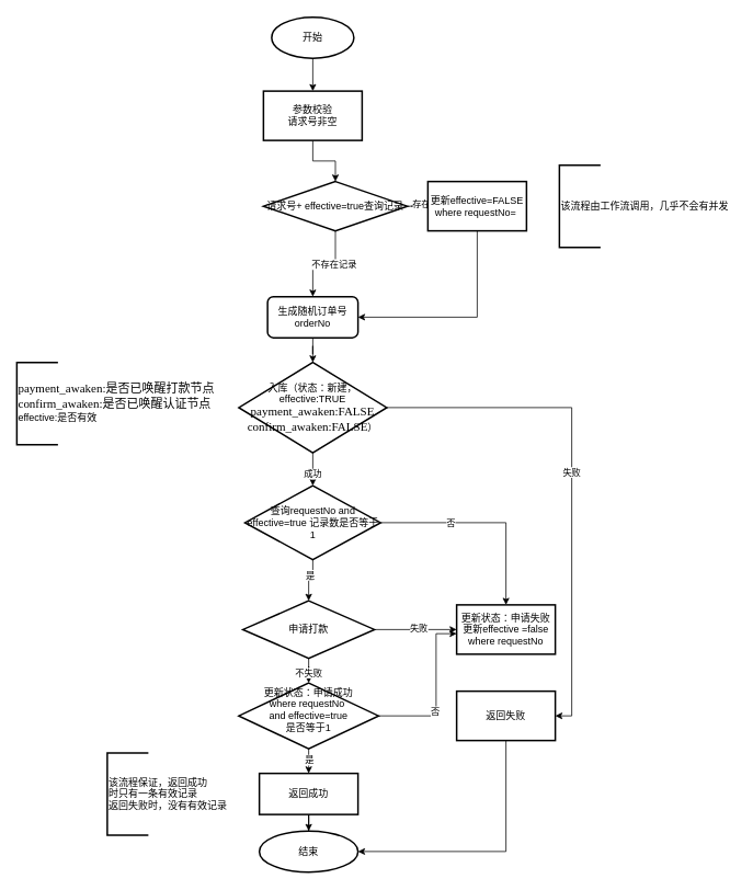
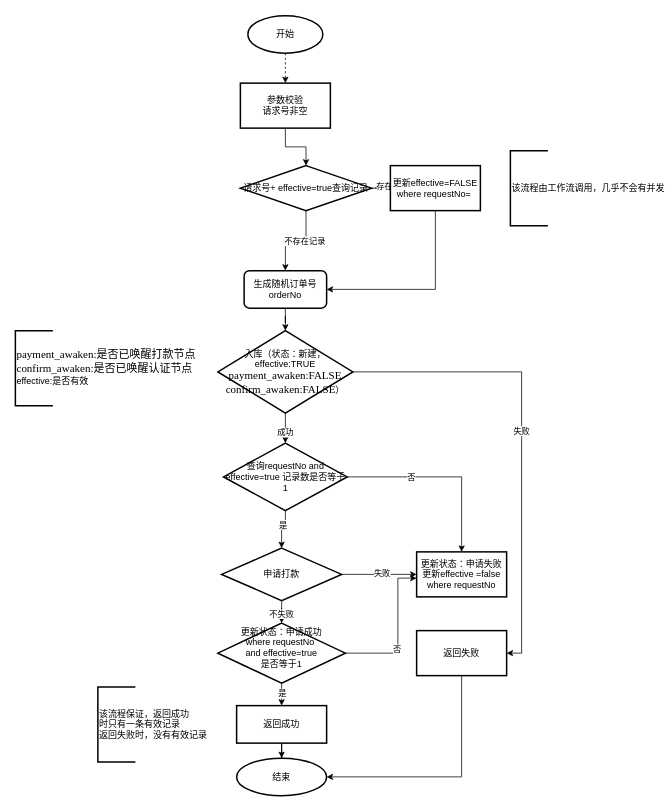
  <mxCell id="0" />
  <mxCell id="1" parent="0" />
- <mxCell id="2" value="" style="edgeStyle=orthogonalEdgeStyle;rounded=0;orthogonalLoop=1;jettySize=auto;html=1;" edge="1" parent="1" source="3" target="43"><mxGeometry relative="1" as="geometry" /></mxCell>
+ <mxCell id="2" value="" style="edgeStyle=orthogonalEdgeStyle;rounded=0;orthogonalLoop=1;jettySize=auto;html=1;dashed=1;" edge="1" parent="1" source="3" target="43"><mxGeometry relative="1" as="geometry" /></mxCell>
  <mxCell id="3" value="开始" style="strokeWidth=2;html=1;shape=mxgraph.flowchart.start_1;whiteSpace=wrap;" parent="1" vertex="1"><mxGeometry x="330" y="20" width="100" height="50" as="geometry" /></mxCell>
  <mxCell id="4" value="" style="edgeStyle=orthogonalEdgeStyle;rounded=0;orthogonalLoop=1;jettySize=auto;html=1;entryX=0.5;entryY=0;entryDx=0;entryDy=0;entryPerimeter=0;" edge="1" parent="1" source="5" target="10"><mxGeometry relative="1" as="geometry"><mxPoint x="380" y="480" as="targetPoint" /></mxGeometry></mxCell>
  <mxCell id="5" value="生成随机订单号orderNo" style="rounded=1;whiteSpace=wrap;html=1;absoluteArcSize=1;arcSize=14;strokeWidth=2;" vertex="1" parent="1"><mxGeometry x="325" y="360" width="110" height="50" as="geometry" /></mxCell>
  <mxCell id="6" value="" style="edgeStyle=orthogonalEdgeStyle;rounded=0;orthogonalLoop=1;jettySize=auto;html=1;entryX=1;entryY=0.5;entryDx=0;entryDy=0;" edge="1" parent="1" source="10" target="32"><mxGeometry relative="1" as="geometry"><mxPoint x="560" y="495" as="targetPoint" /></mxGeometry></mxCell>
  <mxCell id="7" value="失败" style="edgeLabel;html=1;align=center;verticalAlign=middle;resizable=0;points=[];" vertex="1" connectable="0" parent="6"><mxGeometry x="-0.022" y="-1" relative="1" as="geometry"><mxPoint as="offset" /></mxGeometry></mxCell>
  <mxCell id="8" value="" style="edgeStyle=orthogonalEdgeStyle;rounded=0;orthogonalLoop=1;jettySize=auto;html=1;entryX=0.5;entryY=0;entryDx=0;entryDy=0;entryPerimeter=0;" edge="1" parent="1" source="10" target="40"><mxGeometry relative="1" as="geometry"><mxPoint x="380" y="580" as="targetPoint" /></mxGeometry></mxCell>
  <mxCell id="9" value="成功" style="edgeLabel;html=1;align=center;verticalAlign=middle;resizable=0;points=[];" vertex="1" connectable="0" parent="8"><mxGeometry x="0.24" y="-1" relative="1" as="geometry"><mxPoint as="offset" /></mxGeometry></mxCell>
  <mxCell id="10" value="&lt;span&gt;入库（状态：新建，effective:TRUE&lt;br&gt;&lt;/span&gt;&lt;span style=&quot;text-align: justify ; font-family: &amp;#34;songti sc regular&amp;#34; ; font-size: 11pt&quot;&gt;p&lt;/span&gt;&lt;span style=&quot;text-align: justify ; font-family: &amp;#34;songti sc regular&amp;#34; ; font-size: 11pt&quot;&gt;ayment&lt;/span&gt;&lt;span style=&quot;text-align: justify ; font-family: &amp;#34;songti sc regular&amp;#34; ; font-size: 11pt&quot;&gt;_&lt;/span&gt;&lt;span style=&quot;text-align: justify ; font-family: &amp;#34;songti sc regular&amp;#34; ; font-size: 11pt&quot;&gt;a&lt;/span&gt;&lt;span style=&quot;text-align: justify ; font-family: &amp;#34;songti sc regular&amp;#34; ; font-size: 11pt&quot;&gt;waken:FALSE&lt;br&gt;&lt;/span&gt;&lt;span style=&quot;text-align: justify ; font-family: &amp;#34;songti sc regular&amp;#34; ; font-size: 11pt&quot;&gt;confirm&lt;/span&gt;&lt;span style=&quot;text-align: justify ; font-family: &amp;#34;songti sc regular&amp;#34; ; font-size: 11pt&quot;&gt;_a&lt;/span&gt;&lt;span style=&quot;text-align: justify ; font-family: &amp;#34;songti sc regular&amp;#34; ; font-size: 11pt&quot;&gt;waken:FALSE&lt;/span&gt;&lt;span&gt;）&lt;/span&gt;" style="strokeWidth=2;html=1;shape=mxgraph.flowchart.decision;whiteSpace=wrap;" vertex="1" parent="1"><mxGeometry x="290" y="440" width="180" height="110" as="geometry" /></mxCell>
  <mxCell id="11" value="" style="edgeStyle=orthogonalEdgeStyle;rounded=0;orthogonalLoop=1;jettySize=auto;html=1;entryX=0.5;entryY=0;entryDx=0;entryDy=0;entryPerimeter=0;" edge="1" parent="1" source="15" target="35"><mxGeometry relative="1" as="geometry"><mxPoint x="375" y="840" as="targetPoint" /></mxGeometry></mxCell>
  <mxCell id="12" value="不失败" style="edgeLabel;html=1;align=center;verticalAlign=middle;resizable=0;points=[];" vertex="1" connectable="0" parent="11"><mxGeometry x="-0.318" y="-1" relative="1" as="geometry"><mxPoint as="offset" /></mxGeometry></mxCell>
  <mxCell id="13" value="" style="edgeStyle=orthogonalEdgeStyle;rounded=0;orthogonalLoop=1;jettySize=auto;html=1;" edge="1" parent="1" source="15" target="18"><mxGeometry relative="1" as="geometry" /></mxCell>
  <mxCell id="14" value="失败" style="edgeLabel;html=1;align=center;verticalAlign=middle;resizable=0;points=[];" vertex="1" connectable="0" parent="13"><mxGeometry x="0.06" y="3" relative="1" as="geometry"><mxPoint as="offset" /></mxGeometry></mxCell>
  <mxCell id="15" value="&lt;span&gt;申请打款&lt;/span&gt;" style="strokeWidth=2;html=1;shape=mxgraph.flowchart.decision;whiteSpace=wrap;" vertex="1" parent="1"><mxGeometry x="295" y="730" width="160" height="70" as="geometry" /></mxCell>
  <mxCell id="16" value="" style="edgeStyle=orthogonalEdgeStyle;rounded=0;orthogonalLoop=1;jettySize=auto;html=1;exitX=0.5;exitY=1;exitDx=0;exitDy=0;exitPerimeter=0;" edge="1" parent="1" source="35" target="20"><mxGeometry relative="1" as="geometry"><mxPoint x="375" y="900" as="sourcePoint" /></mxGeometry></mxCell>
  <mxCell id="17" value="是" style="edgeLabel;html=1;align=center;verticalAlign=middle;resizable=0;points=[];" vertex="1" connectable="0" parent="16"><mxGeometry x="0.32" relative="1" as="geometry"><mxPoint as="offset" /></mxGeometry></mxCell>
  <mxCell id="18" value="更新状态：申请失败&lt;br&gt;更新effective =false where requestNo" style="whiteSpace=wrap;html=1;strokeWidth=2;" vertex="1" parent="1"><mxGeometry x="555" y="735" width="120" height="60" as="geometry" /></mxCell>
  <mxCell id="19" value="" style="edgeStyle=orthogonalEdgeStyle;rounded=0;orthogonalLoop=1;jettySize=auto;html=1;" edge="1" parent="1" source="20" target="21"><mxGeometry relative="1" as="geometry" /></mxCell>
  <mxCell id="20" value="返回成功" style="whiteSpace=wrap;html=1;strokeWidth=2;" vertex="1" parent="1"><mxGeometry x="315" y="940" width="120" height="50" as="geometry" /></mxCell>
  <mxCell id="21" value="结束" style="ellipse;whiteSpace=wrap;html=1;strokeWidth=2;" vertex="1" parent="1"><mxGeometry x="315" y="1010" width="120" height="50" as="geometry" /></mxCell>
  <mxCell id="22" value="&lt;p class=&quot;MsoNormal&quot; style=&quot;margin: 0pt 0pt 0.0pt ; text-align: justify ; font-family: &amp;#34;times new roman&amp;#34; ; font-size: 10.5pt&quot;&gt;&lt;span style=&quot;font-family: &amp;#34;songti sc regular&amp;#34; ; font-size: 11pt&quot;&gt;p&lt;/span&gt;&lt;span style=&quot;font-family: &amp;#34;songti sc regular&amp;#34; ; font-size: 11pt&quot;&gt;ayment&lt;/span&gt;&lt;span style=&quot;font-family: &amp;#34;songti sc regular&amp;#34; ; font-size: 11pt&quot;&gt;_&lt;/span&gt;&lt;span style=&quot;font-family: &amp;#34;songti sc regular&amp;#34; ; font-size: 11pt&quot;&gt;a&lt;/span&gt;&lt;span style=&quot;font-family: &amp;#34;songti sc regular&amp;#34; ; font-size: 11pt&quot;&gt;waken&lt;/span&gt;&lt;span style=&quot;font-family: &amp;#34;songti sc regular&amp;#34; ; font-size: 11pt&quot;&gt;:是否已唤醒打款节点&lt;/span&gt;&lt;/p&gt;&lt;p class=&quot;MsoNormal&quot; style=&quot;margin: 0pt 0pt 0.0pt ; text-align: justify ; font-family: &amp;#34;times new roman&amp;#34; ; font-size: 10.5pt&quot;&gt;&lt;span style=&quot;font-family: &amp;#34;songti sc regular&amp;#34; ; font-size: 11pt&quot;&gt;confirm&lt;/span&gt;&lt;span style=&quot;font-family: &amp;#34;songti sc regular&amp;#34; ; font-size: 11pt&quot;&gt;_a&lt;/span&gt;&lt;span style=&quot;font-family: &amp;#34;songti sc regular&amp;#34; ; font-size: 11pt&quot;&gt;waken:是否已唤醒认证节点&lt;/span&gt;&lt;/p&gt;&lt;p class=&quot;MsoNormal&quot; style=&quot;margin: 0pt 0pt 0.0pt ; text-align: justify ; font-family: &amp;#34;times new roman&amp;#34; ; font-size: 10.5pt&quot;&gt;&lt;span style=&quot;font-family: &amp;#34;helvetica&amp;#34; ; font-size: 12px ; text-align: center&quot;&gt;effective:是否有效&lt;/span&gt;&lt;span style=&quot;font-family: &amp;#34;songti sc regular&amp;#34; ; font-size: 11pt&quot;&gt;&lt;br&gt;&lt;/span&gt;&lt;/p&gt;" style="strokeWidth=2;html=1;shape=mxgraph.flowchart.annotation_1;align=left;pointerEvents=1;" vertex="1" parent="1"><mxGeometry x="20" y="440" width="50" height="100" as="geometry" /></mxCell>
  <mxCell id="23" value="" style="edgeStyle=orthogonalEdgeStyle;rounded=0;orthogonalLoop=1;jettySize=auto;html=1;" edge="1" parent="1" source="27" target="29"><mxGeometry relative="1" as="geometry" /></mxCell>
  <mxCell id="24" value="存在" style="edgeLabel;html=1;align=center;verticalAlign=middle;resizable=0;points=[];" vertex="1" connectable="0" parent="23"><mxGeometry x="-0.125" y="-3" relative="1" as="geometry"><mxPoint as="offset" /></mxGeometry></mxCell>
  <mxCell id="25" style="edgeStyle=orthogonalEdgeStyle;rounded=0;orthogonalLoop=1;jettySize=auto;html=1;exitX=0.5;exitY=1;exitDx=0;exitDy=0;exitPerimeter=0;entryX=0.5;entryY=0;entryDx=0;entryDy=0;" edge="1" parent="1" source="27" target="5"><mxGeometry relative="1" as="geometry" /></mxCell>
  <mxCell id="26" value="不存在记录" style="edgeLabel;html=1;align=center;verticalAlign=middle;resizable=0;points=[];" vertex="1" connectable="0" parent="25"><mxGeometry x="-0.225" relative="1" as="geometry"><mxPoint as="offset" /></mxGeometry></mxCell>
  <mxCell id="27" value="&lt;span&gt;请求号+&lt;/span&gt;&lt;span style=&quot;font-family: &amp;#34;helvetica&amp;#34;&quot;&gt;&amp;nbsp;effective=true查询记录&lt;/span&gt;" style="strokeWidth=2;html=1;shape=mxgraph.flowchart.decision;whiteSpace=wrap;" vertex="1" parent="1"><mxGeometry x="320" y="220" width="175" height="60" as="geometry" /></mxCell>
  <mxCell id="28" style="edgeStyle=orthogonalEdgeStyle;rounded=0;orthogonalLoop=1;jettySize=auto;html=1;exitX=0.5;exitY=1;exitDx=0;exitDy=0;entryX=1;entryY=0.5;entryDx=0;entryDy=0;" edge="1" parent="1" source="29" target="5"><mxGeometry relative="1" as="geometry" /></mxCell>
  <mxCell id="29" value="更新effective=FALSE where requestNo=&amp;nbsp;" style="whiteSpace=wrap;html=1;strokeWidth=2;" vertex="1" parent="1"><mxGeometry x="520" y="220" width="120" height="60" as="geometry" /></mxCell>
  <mxCell id="30" value="该流程由工作流调用，几乎不会有并发" style="strokeWidth=2;html=1;shape=mxgraph.flowchart.annotation_1;align=left;pointerEvents=1;" vertex="1" parent="1"><mxGeometry x="680" y="200" width="50" height="100" as="geometry" /></mxCell>
  <mxCell id="31" style="edgeStyle=orthogonalEdgeStyle;rounded=0;orthogonalLoop=1;jettySize=auto;html=1;exitX=0.5;exitY=1;exitDx=0;exitDy=0;entryX=1;entryY=0.5;entryDx=0;entryDy=0;" edge="1" parent="1" source="32" target="21"><mxGeometry relative="1" as="geometry" /></mxCell>
  <mxCell id="32" value="返回失败" style="whiteSpace=wrap;html=1;strokeWidth=2;" vertex="1" parent="1"><mxGeometry x="555" y="840" width="120" height="60" as="geometry" /></mxCell>
  <mxCell id="33" value="" style="edgeStyle=orthogonalEdgeStyle;rounded=0;orthogonalLoop=1;jettySize=auto;html=1;" edge="1" parent="1" source="35"><mxGeometry relative="1" as="geometry"><mxPoint x="555" y="770" as="targetPoint" /><Array as="points"><mxPoint x="530" y="870" /><mxPoint x="530" y="770" /></Array></mxGeometry></mxCell>
  <mxCell id="34" value="否" style="edgeLabel;html=1;align=center;verticalAlign=middle;resizable=0;points=[];" vertex="1" connectable="0" parent="33"><mxGeometry x="-0.221" y="2" relative="1" as="geometry"><mxPoint as="offset" /></mxGeometry></mxCell>
  <mxCell id="35" value="&lt;span&gt;更新状态：申请成功&lt;/span&gt;&lt;br&gt;&lt;span&gt;where requestNo&amp;nbsp; and&amp;nbsp;&lt;/span&gt;&lt;span style=&quot;font-family: &amp;#34;helvetica&amp;#34;&quot;&gt;effective=true&lt;br&gt;&lt;/span&gt;是否等于1&lt;br&gt;&lt;span&gt;&amp;nbsp;&lt;/span&gt;" style="strokeWidth=2;html=1;shape=mxgraph.flowchart.decision;whiteSpace=wrap;" vertex="1" parent="1"><mxGeometry x="290" y="830" width="170" height="80" as="geometry" /></mxCell>
  <mxCell id="36" value="" style="edgeStyle=orthogonalEdgeStyle;rounded=0;orthogonalLoop=1;jettySize=auto;html=1;" edge="1" parent="1" source="40" target="15"><mxGeometry relative="1" as="geometry" /></mxCell>
  <mxCell id="37" value="是" style="edgeLabel;html=1;align=center;verticalAlign=middle;resizable=0;points=[];" vertex="1" connectable="0" parent="36"><mxGeometry x="0.054" y="-7" relative="1" as="geometry"><mxPoint as="offset" /></mxGeometry></mxCell>
  <mxCell id="38" style="edgeStyle=orthogonalEdgeStyle;rounded=0;orthogonalLoop=1;jettySize=auto;html=1;exitX=1;exitY=0.5;exitDx=0;exitDy=0;exitPerimeter=0;entryX=0.5;entryY=0;entryDx=0;entryDy=0;" edge="1" parent="1" source="40" target="18"><mxGeometry relative="1" as="geometry" /></mxCell>
  <mxCell id="39" value="否" style="edgeLabel;html=1;align=center;verticalAlign=middle;resizable=0;points=[];" vertex="1" connectable="0" parent="38"><mxGeometry x="-0.331" relative="1" as="geometry"><mxPoint x="1" as="offset" /></mxGeometry></mxCell>
  <mxCell id="40" value="&lt;span&gt;查询requestNo and effective=true 记录数是否等于1&lt;/span&gt;" style="strokeWidth=2;html=1;shape=mxgraph.flowchart.decision;whiteSpace=wrap;" vertex="1" parent="1"><mxGeometry x="297.5" y="590" width="165" height="90" as="geometry" /></mxCell>
  <mxCell id="41" value="该流程保证，返回成功&lt;br&gt;时只有一条有效记录&lt;br&gt;返回失败时，没有有效记录" style="strokeWidth=2;html=1;shape=mxgraph.flowchart.annotation_1;align=left;pointerEvents=1;" vertex="1" parent="1"><mxGeometry x="130" y="915" width="50" height="100" as="geometry" /></mxCell>
  <mxCell id="42" value="" style="edgeStyle=orthogonalEdgeStyle;rounded=0;orthogonalLoop=1;jettySize=auto;html=1;" edge="1" parent="1" source="43" target="27"><mxGeometry relative="1" as="geometry" /></mxCell>
  <mxCell id="43" value="参数校验&lt;br&gt;请求号非空" style="whiteSpace=wrap;html=1;strokeWidth=2;" vertex="1" parent="1"><mxGeometry x="320" y="110" width="120" height="60" as="geometry" /></mxCell>
